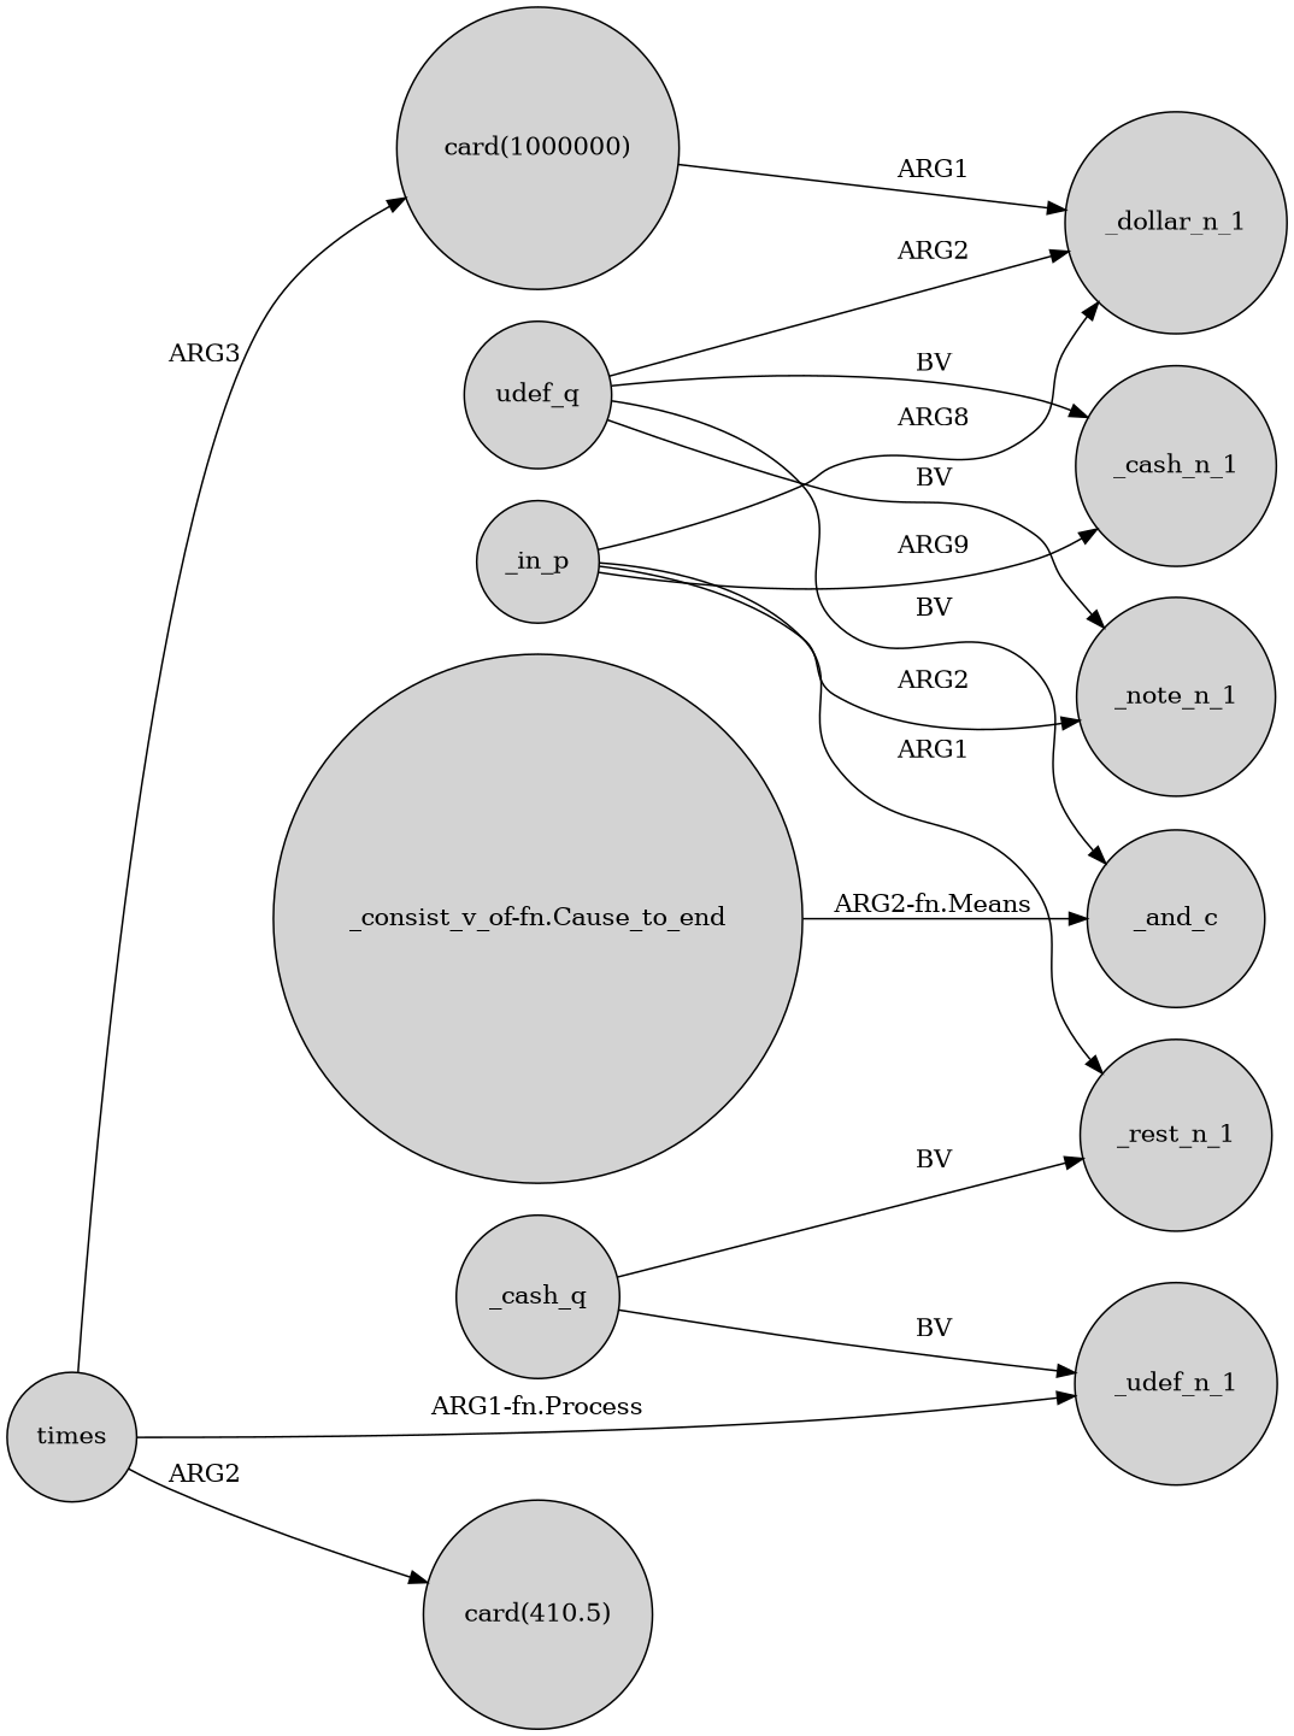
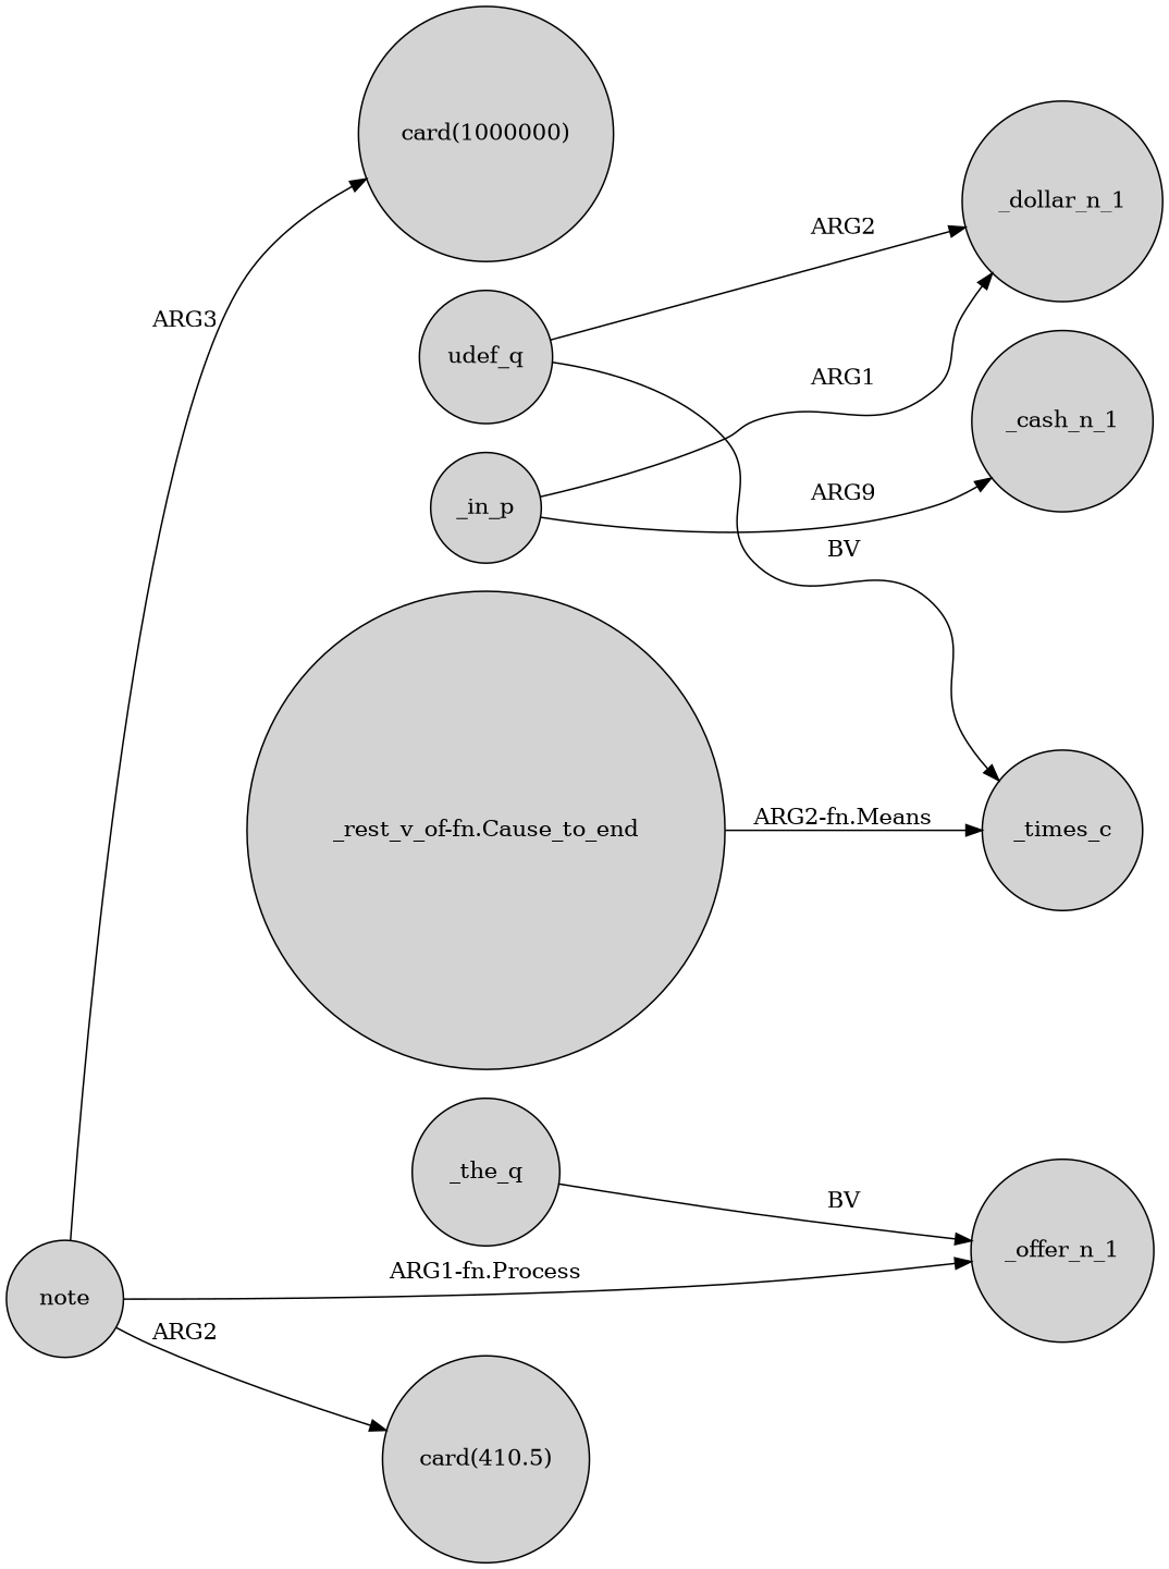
  digraph {
    rankdir=LR
    node [shape=circle style=filled]
-   times
+   times [label=note]
    "card(1000000)"
    "card(410.5)"
-   _offer_n_1 [label=_udef_n_1]
+   _offer_n_1
    _dollar_n_1
    _in_p
    _cash_n_1
-   _rest_n_1
-   _note_n_1
-   _the_q [label=_cash_q]
+   _the_q
    udef_q
-   _and_c
-   "_consist_v_of-fn.Cause_to_end"
+   _and_c [label=_times_c]
+   "_consist_v_of-fn.Cause_to_end" [label="_rest_v_of-fn.Cause_to_end"]
    times -> "card(1000000)" [label=ARG3]
    times -> "card(410.5)" [label=ARG2]
    times -> _offer_n_1 [label="ARG1-fn.Process"]
-   "card(1000000)" -> _dollar_n_1 [label=ARG1]
-   _in_p -> _dollar_n_1 [label=ARG8]
+   _in_p -> _dollar_n_1 [label=ARG1]
    _in_p -> _cash_n_1 [label=ARG9]
-   _in_p -> _rest_n_1 [label=ARG1]
-   _in_p -> _note_n_1 [label=ARG2]
    _the_q -> _offer_n_1 [label=BV]
-   _the_q -> _rest_n_1 [label=BV]
    udef_q -> _dollar_n_1 [label=ARG2]
-   udef_q -> _cash_n_1 [label=BV]
-   udef_q -> _note_n_1 [label=BV]
    udef_q -> _and_c [label=BV]
    "_consist_v_of-fn.Cause_to_end" -> _and_c [label="ARG2-fn.Means"]
  }
